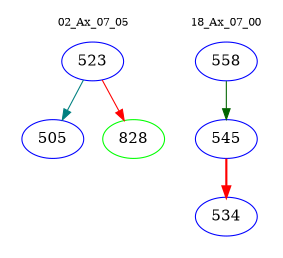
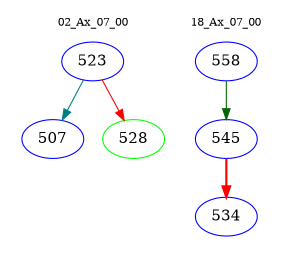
  digraph {
    node [color=blue]
    edge [color=red style=solid]
    n1 [label=523]
-   n2 [label=505]
-   n3 [color=green label=828]
+   n2 [label=507]
+   n3 [color=green label=528]
    n4 [label=545]
    n5 [label=534]
    n6 [label=558]
    subgraph cluster_1 {
      color=white
      fontsize=10
-     label="02_Ax_07_05"
+     label="02_Ax_07_00"
      n1
      n2
      n3
    }
    subgraph cluster_2 {
      color=white
      fontsize=10
      label="18_Ax_07_00"
      n4
      n5
      n6
    }
    n1 -> n2 [color=teal]
    n1 -> n3
    n4 -> n5 [style=bold]
    n6 -> n4 [color=darkgreen]
  }
